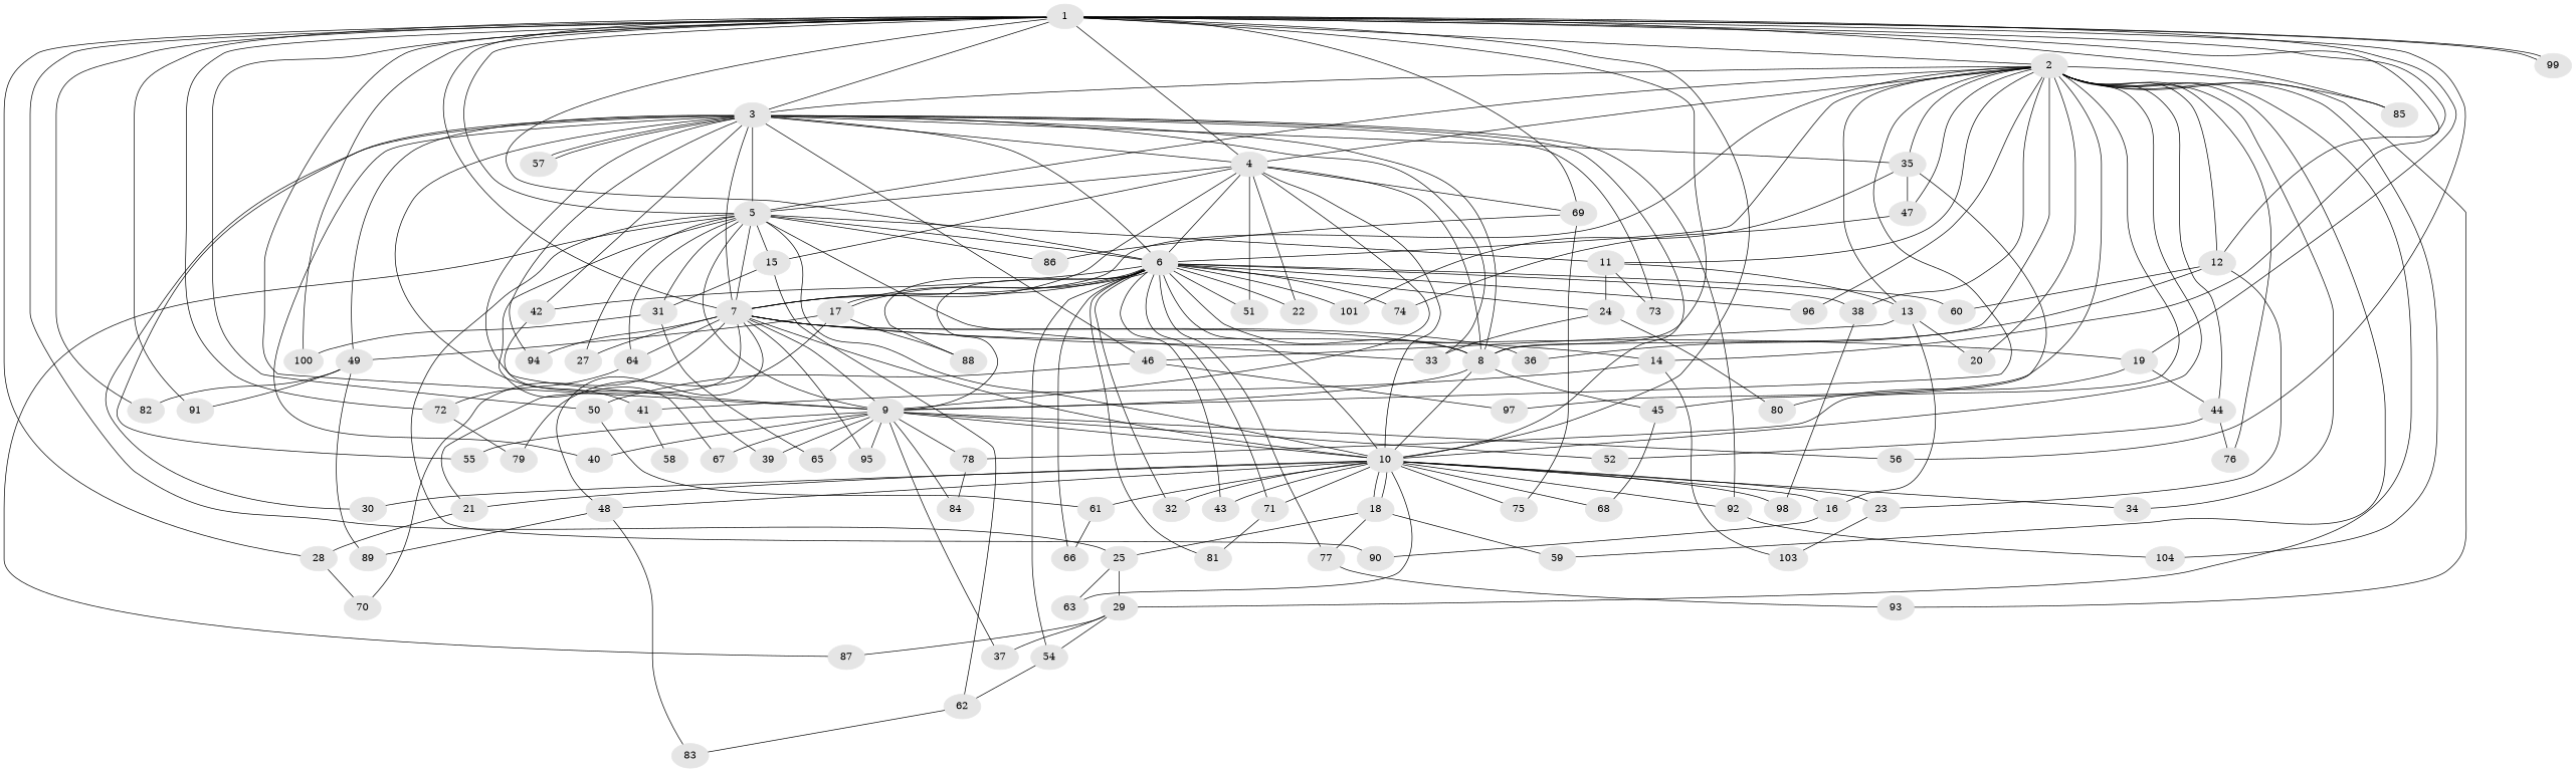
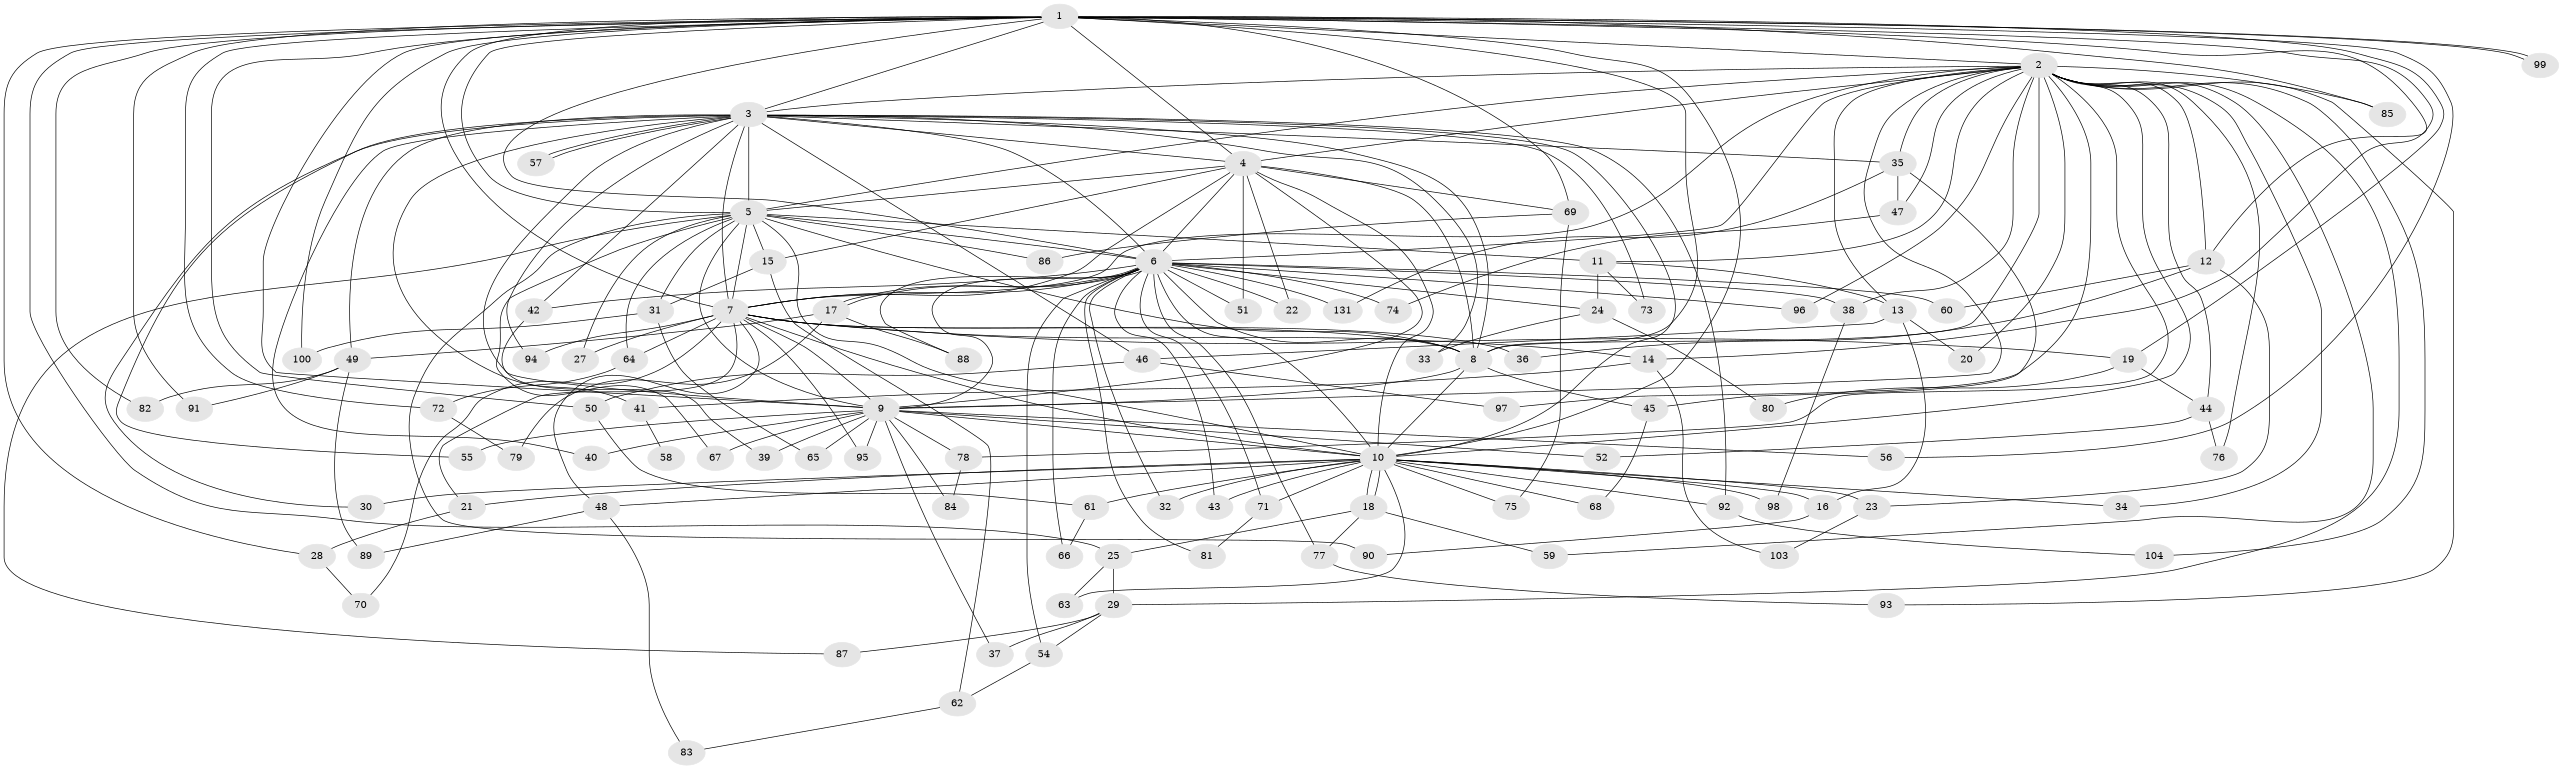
  graph {
    node [color=gray90 style=filled]
    1
    2
    3
    4
    5
    6
    7
    8
    9
    10
    12
    14
    19
    25
    28
    50
    56
    69
    72
    82
    85
    91
    99
    100
    11
    13
    20
    29
    34
    35
    38
    44
    47
    59
    76
    78
    93
    96
    97
    n40 [label=104]
    30
    33
    40
    41
    42
    46
    49
    55
    57
    73
    92
    94
    15
    22
    51
    27
    31
    64
    67
    86
    87
    90
    17
    24
    32
    43
    54
    60
    66
    71
    74
    77
    81
    88
-   101
+   101 [label=131]
    21
    36
    48
    70
    95
    45
    39
    37
    52
    65
    84
    16
    18
    23
    61
    63
    68
    75
    98
    103
    80
    79
    58
    89
    62
    83
    1 -- 2
    1 -- 3
    1 -- 4
    1 -- 5
    1 -- 6
    1 -- 7
    1 -- 8
    1 -- 9
    1 -- 10
    1 -- 12
    1 -- 14
    1 -- 19
    1 -- 25
    1 -- 28
    1 -- 50
    1 -- 56
    1 -- 69
    1 -- 72
    1 -- 82
    1 -- 85
    1 -- 91
    1 -- 99
    1 -- 99
    1 -- 100
    2 -- 3
    2 -- 4
    2 -- 5
    2 -- 6
    2 -- 7
    2 -- 8
    2 -- 9
    2 -- 10
    2 -- 12
    2 -- 85
    2 -- 11
    2 -- 13
    2 -- 20
    2 -- 29
    2 -- 34
    2 -- 35
    2 -- 38
    2 -- 44
    2 -- 47
    2 -- 59
    2 -- 76
    2 -- 78
    2 -- 93
    2 -- 96
    2 -- 97
    2 -- n40
    3 -- 4
    3 -- 5
    3 -- 6
    3 -- 7
    3 -- 8
    3 -- 9
    3 -- 10
    3 -- 35
    3 -- 30
    3 -- 33
    3 -- 40
    3 -- 41
    3 -- 42
    3 -- 46
    3 -- 49
    3 -- 55
    3 -- 57
    3 -- 57
    3 -- 73
    3 -- 92
    3 -- 94
    4 -- 5
    4 -- 6
    4 -- 7
    4 -- 8
    4 -- 9
    4 -- 10
    4 -- 69
    4 -- 15
    4 -- 22
    4 -- 51
    5 -- 6
    5 -- 7
-   5 -- 33
+   5 -- 8
    5 -- 9
    5 -- 10
    5 -- 11
    5 -- 15
    5 -- 27
    5 -- 31
    5 -- 64
    5 -- 67
    5 -- 86
    5 -- 87
    5 -- 90
    6 -- 7
    6 -- 8
    6 -- 9
    6 -- 10
    6 -- 38
    6 -- 96
    6 -- 42
    6 -- 22
    6 -- 51
    6 -- 17
    6 -- 17
    6 -- 24
    6 -- 32
    6 -- 43
    6 -- 54
    6 -- 60
    6 -- 66
    6 -- 71
    6 -- 74
    6 -- 77
    6 -- 81
    6 -- 88
    6 -- 101
    7 -- 8
    7 -- 9
    7 -- 10
    7 -- 14
    7 -- 19
    7 -- 94
    7 -- 27
    7 -- 64
    7 -- 21
    7 -- 36
    7 -- 48
    7 -- 70
    7 -- 95
    8 -- 9
    8 -- 10
    8 -- 45
    9 -- 10
    9 -- 56
    9 -- 78
    9 -- 40
    9 -- 55
    9 -- 67
    9 -- 95
    9 -- 39
    9 -- 37
    9 -- 52
    9 -- 65
    9 -- 84
    10 -- 34
    10 -- 30
    10 -- 92
    10 -- 32
    10 -- 43
    10 -- 71
    10 -- 21
    10 -- 48
    10 -- 16
    10 -- 18
    10 -- 18
    10 -- 23
    10 -- 61
    10 -- 63
    10 -- 68
    10 -- 75
    10 -- 98
    12 -- 60
    12 -- 36
    12 -- 23
    14 -- 41
    14 -- 103
    19 -- 44
    19 -- 80
    25 -- 29
    25 -- 63
    28 -- 70
    50 -- 61
    69 -- 86
    69 -- 75
    72 -- 79
    11 -- 13
    11 -- 73
    11 -- 24
    13 -- 20
    13 -- 46
    13 -- 16
    29 -- 87
    29 -- 54
    29 -- 37
    35 -- 47
    35 -- 101
    35 -- 45
    38 -- 98
    44 -- 76
    44 -- 52
    47 -- 74
    78 -- 84
    41 -- 58
    42 -- 39
    46 -- 50
    46 -- 97
    49 -- 82
    49 -- 91
    49 -- 89
    92 -- n40
    15 -- 31
    15 -- 62
    31 -- 100
    31 -- 65
    64 -- 72
    17 -- 49
    17 -- 88
    17 -- 79
    24 -- 33
    24 -- 80
    54 -- 62
    71 -- 81
    77 -- 93
    21 -- 28
    48 -- 89
    48 -- 83
    45 -- 68
    16 -- 90
    18 -- 25
    18 -- 59
    18 -- 77
    23 -- 103
    61 -- 66
    62 -- 83
  }
